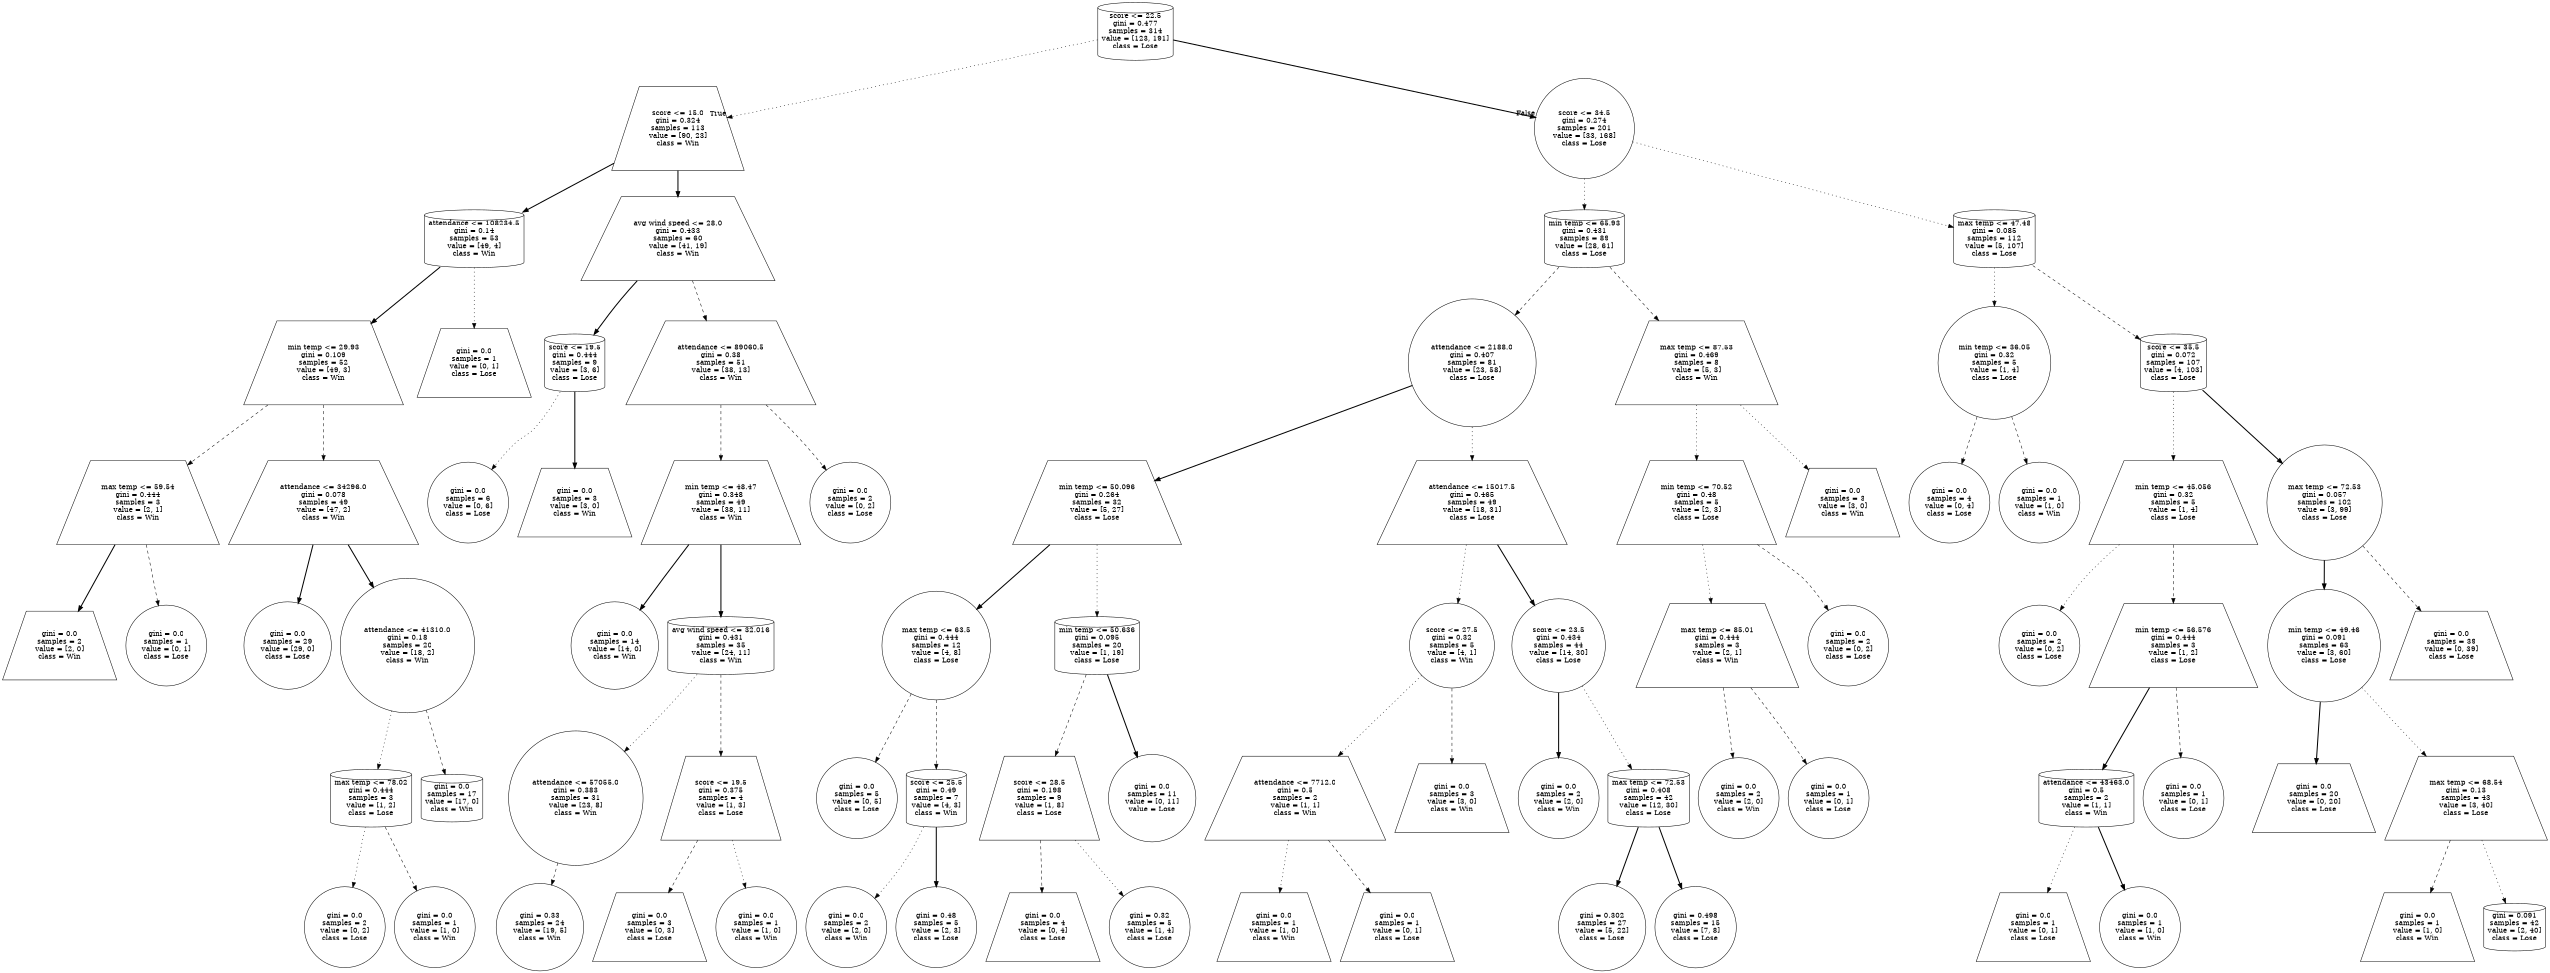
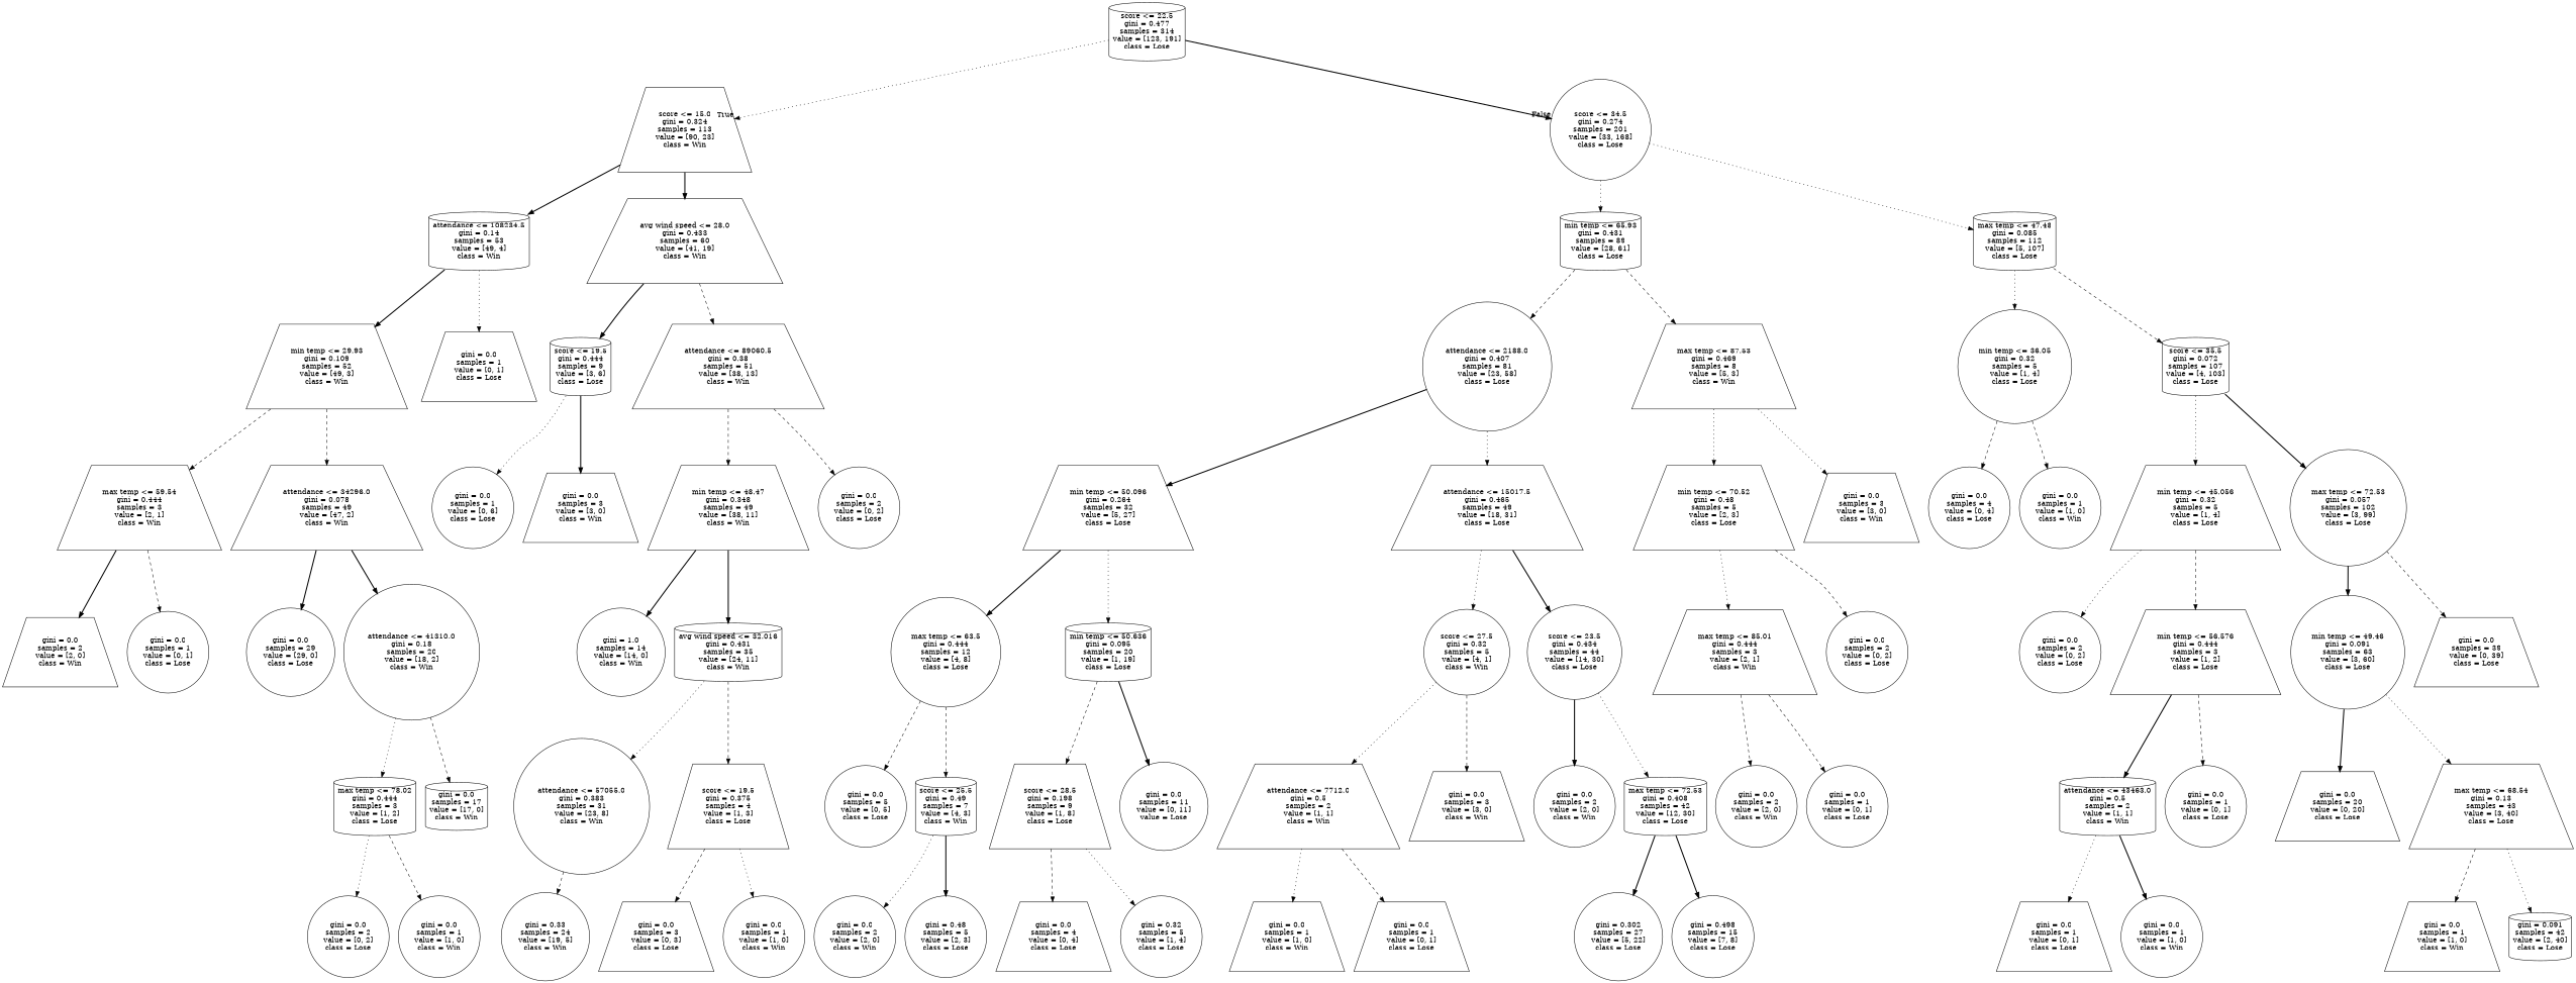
  digraph {
    node [shape=circle]
    edge [style=dashed]
    n1 [label="score <= 22.5\ngini = 0.477\nsamples = 314\nvalue = [123, 191]\nclass = Lose" shape=cylinder]
    n2 [label="score <= 15.0\ngini = 0.324\nsamples = 113\nvalue = [90, 23]\nclass = Win" shape=trapezium]
    n3 [label="score <= 34.5\ngini = 0.274\nsamples = 201\nvalue = [33, 168]\nclass = Lose"]
    n4 [label="attendance <= 108234.5\ngini = 0.14\nsamples = 53\nvalue = [49, 4]\nclass = Win" shape=cylinder]
    n5 [label="avg wind speed <= 28.0\ngini = 0.433\nsamples = 60\nvalue = [41, 19]\nclass = Win" shape=trapezium]
    n6 [label="min temp <= 65.93\ngini = 0.431\nsamples = 89\nvalue = [28, 61]\nclass = Lose" shape=cylinder]
    n7 [label="max temp <= 47.48\ngini = 0.085\nsamples = 112\nvalue = [5, 107]\nclass = Lose" shape=cylinder]
    n8 [label="min temp <= 29.93\ngini = 0.109\nsamples = 52\nvalue = [49, 3]\nclass = Win" shape=trapezium]
    n9 [label="gini = 0.0\nsamples = 1\nvalue = [0, 1]\nclass = Lose" shape=trapezium]
    n10 [label="score <= 19.5\ngini = 0.444\nsamples = 9\nvalue = [3, 6]\nclass = Lose" shape=cylinder]
    n11 [label="attendance <= 89060.5\ngini = 0.38\nsamples = 51\nvalue = [38, 13]\nclass = Win" shape=trapezium]
    n12 [label="max temp <= 59.54\ngini = 0.444\nsamples = 3\nvalue = [2, 1]\nclass = Win" shape=trapezium]
    n13 [label="attendance <= 34296.0\ngini = 0.078\nsamples = 49\nvalue = [47, 2]\nclass = Win" shape=trapezium]
    n14 [label="gini = 0.0\nsamples = 2\nvalue = [2, 0]\nclass = Win" shape=trapezium]
    n15 [label="gini = 0.0\nsamples = 1\nvalue = [0, 1]\nclass = Lose"]
    n16 [label="gini = 0.0\nsamples = 29\nvalue = [29, 0]\nclass = Lose"]
    n17 [label="attendance <= 41310.0\ngini = 0.18\nsamples = 20\nvalue = [18, 2]\nclass = Win"]
    n18 [label="max temp <= 78.02\ngini = 0.444\nsamples = 3\nvalue = [1, 2]\nclass = Lose" shape=cylinder]
    n19 [label="gini = 0.0\nsamples = 17\nvalue = [17, 0]\nclass = Win" shape=cylinder]
    n20 [label="gini = 0.0\nsamples = 2\nvalue = [0, 2]\nclass = Lose"]
    n21 [label="gini = 0.0\nsamples = 1\nvalue = [1, 0]\nclass = Win"]
-   n22 [label="gini = 0.0\nsamples = 6\nvalue = [0, 6]\nclass = Lose"]
+   n22 [label="gini = 0.0\nsamples = 1\nvalue = [0, 6]\nclass = Lose"]
    n23 [label="gini = 0.0\nsamples = 3\nvalue = [3, 0]\nclass = Win" shape=trapezium]
    n24 [label="min temp <= 48.47\ngini = 0.348\nsamples = 49\nvalue = [38, 11]\nclass = Win" shape=trapezium]
    n25 [label="gini = 0.0\nsamples = 2\nvalue = [0, 2]\nclass = Lose"]
-   n26 [label="gini = 0.0\nsamples = 14\nvalue = [14, 0]\nclass = Win"]
+   n26 [label="gini = 1.0\nsamples = 14\nvalue = [14, 0]\nclass = Win"]
    n27 [label="avg wind speed <= 32.016\ngini = 0.431\nsamples = 35\nvalue = [24, 11]\nclass = Win" shape=cylinder]
    n28 [label="attendance <= 57055.0\ngini = 0.383\nsamples = 31\nvalue = [23, 8]\nclass = Win"]
    n29 [label="score <= 19.5\ngini = 0.375\nsamples = 4\nvalue = [1, 3]\nclass = Lose" shape=trapezium]
    n30 [label="gini = 0.33\nsamples = 24\nvalue = [19, 5]\nclass = Win"]
    n31 [label="gini = 0.0\nsamples = 3\nvalue = [0, 3]\nclass = Lose" shape=trapezium]
    n32 [label="gini = 0.0\nsamples = 1\nvalue = [1, 0]\nclass = Win"]
    n33 [label="attendance <= 2188.0\ngini = 0.407\nsamples = 81\nvalue = [23, 58]\nclass = Lose"]
    n34 [label="max temp <= 87.53\ngini = 0.469\nsamples = 8\nvalue = [5, 3]\nclass = Win" shape=trapezium]
    n35 [label="min temp <= 36.05\ngini = 0.32\nsamples = 5\nvalue = [1, 4]\nclass = Lose"]
    n36 [label="score <= 35.5\ngini = 0.072\nsamples = 107\nvalue = [4, 103]\nclass = Lose" shape=cylinder]
    n37 [label="min temp <= 50.096\ngini = 0.264\nsamples = 32\nvalue = [5, 27]\nclass = Lose" shape=trapezium]
    n38 [label="attendance <= 15017.5\ngini = 0.465\nsamples = 49\nvalue = [18, 31]\nclass = Lose" shape=trapezium]
    n39 [label="min temp <= 70.52\ngini = 0.48\nsamples = 5\nvalue = [2, 3]\nclass = Lose" shape=trapezium]
    n40 [label="gini = 0.0\nsamples = 3\nvalue = [3, 0]\nclass = Win" shape=trapezium]
    n41 [label="max temp <= 63.5\ngini = 0.444\nsamples = 12\nvalue = [4, 8]\nclass = Lose"]
    n42 [label="min temp <= 50.636\ngini = 0.095\nsamples = 20\nvalue = [1, 19]\nclass = Lose" shape=cylinder]
    n43 [label="score <= 27.5\ngini = 0.32\nsamples = 5\nvalue = [4, 1]\nclass = Win"]
    n44 [label="score <= 23.5\ngini = 0.434\nsamples = 44\nvalue = [14, 30]\nclass = Lose"]
    n45 [label="gini = 0.0\nsamples = 5\nvalue = [0, 5]\nclass = Lose"]
    n46 [label="score <= 25.5\ngini = 0.49\nsamples = 7\nvalue = [4, 3]\nclass = Win" shape=cylinder]
    n47 [label="score <= 28.5\ngini = 0.198\nsamples = 9\nvalue = [1, 8]\nclass = Lose" shape=trapezium]
    n48 [label="gini = 0.0\nsamples = 11\nvalue = [0, 11]\nvalue = Lose"]
    n49 [label="gini = 0.0\nsamples = 2\nvalue = [2, 0]\nclass = Win"]
    n50 [label="gini = 0.48\nsamples = 5\nvalue = [2, 3]\nclass = Lose"]
    n51 [label="gini = 0.0\nsamples = 4\nvalue = [0, 4]\nclass = Lose" shape=trapezium]
    n52 [label="gini = 0.32\nsamples = 5\nvalue = [1, 4]\nclass = Lose"]
    n53 [label="attendance <= 7712.0\ngini = 0.5\nsamples = 2\nvalue = [1, 1]\nclass = Win" shape=trapezium]
    n54 [label="gini = 0.0\nsamples = 3\nvalue = [3, 0]\nclass = Win" shape=trapezium]
    n55 [label="gini = 0.0\nsamples = 2\nvalue = [2, 0]\nclass = Win"]
    n56 [label="max temp <= 72.53\ngini = 0.408\nsamples = 42\nvalue = [12, 30]\nclass = Lose" shape=cylinder]
    n57 [label="gini = 0.0\nsamples = 1\nvalue = [1, 0]\nclass = Win" shape=trapezium]
    n58 [label="gini = 0.0\nsamples = 1\nvalue = [0, 1]\nclass = Lose" shape=trapezium]
    n59 [label="gini = 0.302\nsamples = 27\nvalue = [5, 22]\nclass = Lose"]
    n60 [label="gini = 0.498\nsamples = 15\nvalue = [7, 8]\nclass = Lose"]
    n61 [label="max temp <= 85.01\ngini = 0.444\nsamples = 3\nvalue = [2, 1]\nclass = Win" shape=trapezium]
    n62 [label="gini = 0.0\nsamples = 2\nvalue = [0, 2]\nclass = Lose"]
    n63 [label="gini = 0.0\nsamples = 2\nvalue = [2, 0]\nclass = Win"]
    n64 [label="gini = 0.0\nsamples = 1\nvalue = [0, 1]\nclass = Lose"]
    n65 [label="gini = 0.0\nsamples = 4\nvalue = [0, 4]\nclass = Lose"]
    n66 [label="gini = 0.0\nsamples = 1\nvalue = [1, 0]\nclass = Win"]
    n67 [label="min temp <= 45.056\ngini = 0.32\nsamples = 5\nvalue = [1, 4]\nclass = Lose" shape=trapezium]
    n68 [label="max temp <= 72.53\ngini = 0.057\nsamples = 102\nvalue = [3, 99]\nclass = Lose"]
    n69 [label="gini = 0.0\nsamples = 2\nvalue = [0, 2]\nclass = Lose"]
    n70 [label="min temp <= 56.576\ngini = 0.444\nsamples = 3\nvalue = [1, 2]\nclass = Lose" shape=trapezium]
    n71 [label="min temp <= 49.46\ngini = 0.091\nsamples = 63\nvalue = [3, 60]\nclass = Lose"]
    n72 [label="gini = 0.0\nsamples = 39\nvalue = [0, 39]\nclass = Lose" shape=trapezium]
    n73 [label="attendance <= 43463.0\ngini = 0.5\nsamples = 2\nvalue = [1, 1]\nclass = Win" shape=cylinder]
    n74 [label="gini = 0.0\nsamples = 1\nvalue = [0, 1]\nclass = Lose"]
    n75 [label="gini = 0.0\nsamples = 1\nvalue = [0, 1]\nclass = Lose" shape=trapezium]
    n76 [label="gini = 0.0\nsamples = 1\nvalue = [1, 0]\nclass = Win"]
    n77 [label="gini = 0.0\nsamples = 20\nvalue = [0, 20]\nclass = Lose" shape=trapezium]
    n78 [label="max temp <= 68.54\ngini = 0.13\nsamples = 43\nvalue = [3, 40]\nclass = Lose" shape=trapezium]
    n79 [label="gini = 0.0\nsamples = 1\nvalue = [1, 0]\nclass = Win" shape=trapezium]
    n80 [label="gini = 0.091\nsamples = 42\nvalue = [2, 40]\nclass = Lose" shape=cylinder]
    n1 -> n2 [headlabel=True labelangle=45 labeldistance=2.5 style=dotted]
    n1 -> n3 [headlabel=False labelangle=-45 labeldistance=2.5 style=bold]
    n2 -> n4 [style=bold]
    n2 -> n5 [style=bold]
    n3 -> n6 [style=dotted]
    n3 -> n7 [style=dotted]
    n4 -> n8 [style=bold]
    n4 -> n9 [style=dotted]
    n5 -> n10 [style=bold]
    n5 -> n11
    n6 -> n33
    n6 -> n34
    n7 -> n35 [style=dotted]
    n7 -> n36
    n8 -> n12
    n8 -> n13
    n10 -> n22 [style=dotted]
    n10 -> n23 [style=bold]
    n11 -> n24
    n11 -> n25
    n12 -> n14 [style=bold]
    n12 -> n15
    n13 -> n16 [style=bold]
    n13 -> n17 [style=bold]
    n17 -> n18 [style=dotted]
    n17 -> n19
    n18 -> n20 [style=dotted]
    n18 -> n21
    n24 -> n26 [style=bold]
    n24 -> n27 [style=bold]
    n27 -> n28 [style=dotted]
    n27 -> n29
    n28 -> n30
    n29 -> n31
    n29 -> n32 [style=dotted]
    n33 -> n37 [style=bold]
    n33 -> n38 [style=dotted]
    n34 -> n39 [style=dotted]
    n34 -> n40 [style=dotted]
    n35 -> n65
    n35 -> n66
    n36 -> n67 [style=dotted]
    n36 -> n68 [style=bold]
    n37 -> n41 [style=bold]
    n37 -> n42 [style=dotted]
    n38 -> n43 [style=dotted]
    n38 -> n44 [style=bold]
    n39 -> n61 [style=dotted]
    n39 -> n62
    n41 -> n45
    n41 -> n46
    n42 -> n47
    n42 -> n48 [style=bold]
    n43 -> n53 [style=dotted]
    n43 -> n54
    n44 -> n55 [style=bold]
    n44 -> n56 [style=dotted]
    n46 -> n49 [style=dotted]
    n46 -> n50 [style=bold]
    n47 -> n51
    n47 -> n52 [style=dotted]
    n53 -> n57 [style=dotted]
    n53 -> n58
    n56 -> n59 [style=bold]
    n56 -> n60 [style=bold]
    n61 -> n63
    n61 -> n64
    n67 -> n69 [style=dotted]
    n67 -> n70
    n68 -> n71 [style=bold]
    n68 -> n72
    n70 -> n73 [style=bold]
    n70 -> n74
    n71 -> n77 [style=bold]
    n71 -> n78 [style=dotted]
    n73 -> n75 [style=dotted]
    n73 -> n76 [style=bold]
    n78 -> n79
    n78 -> n80 [style=dotted]
  }
